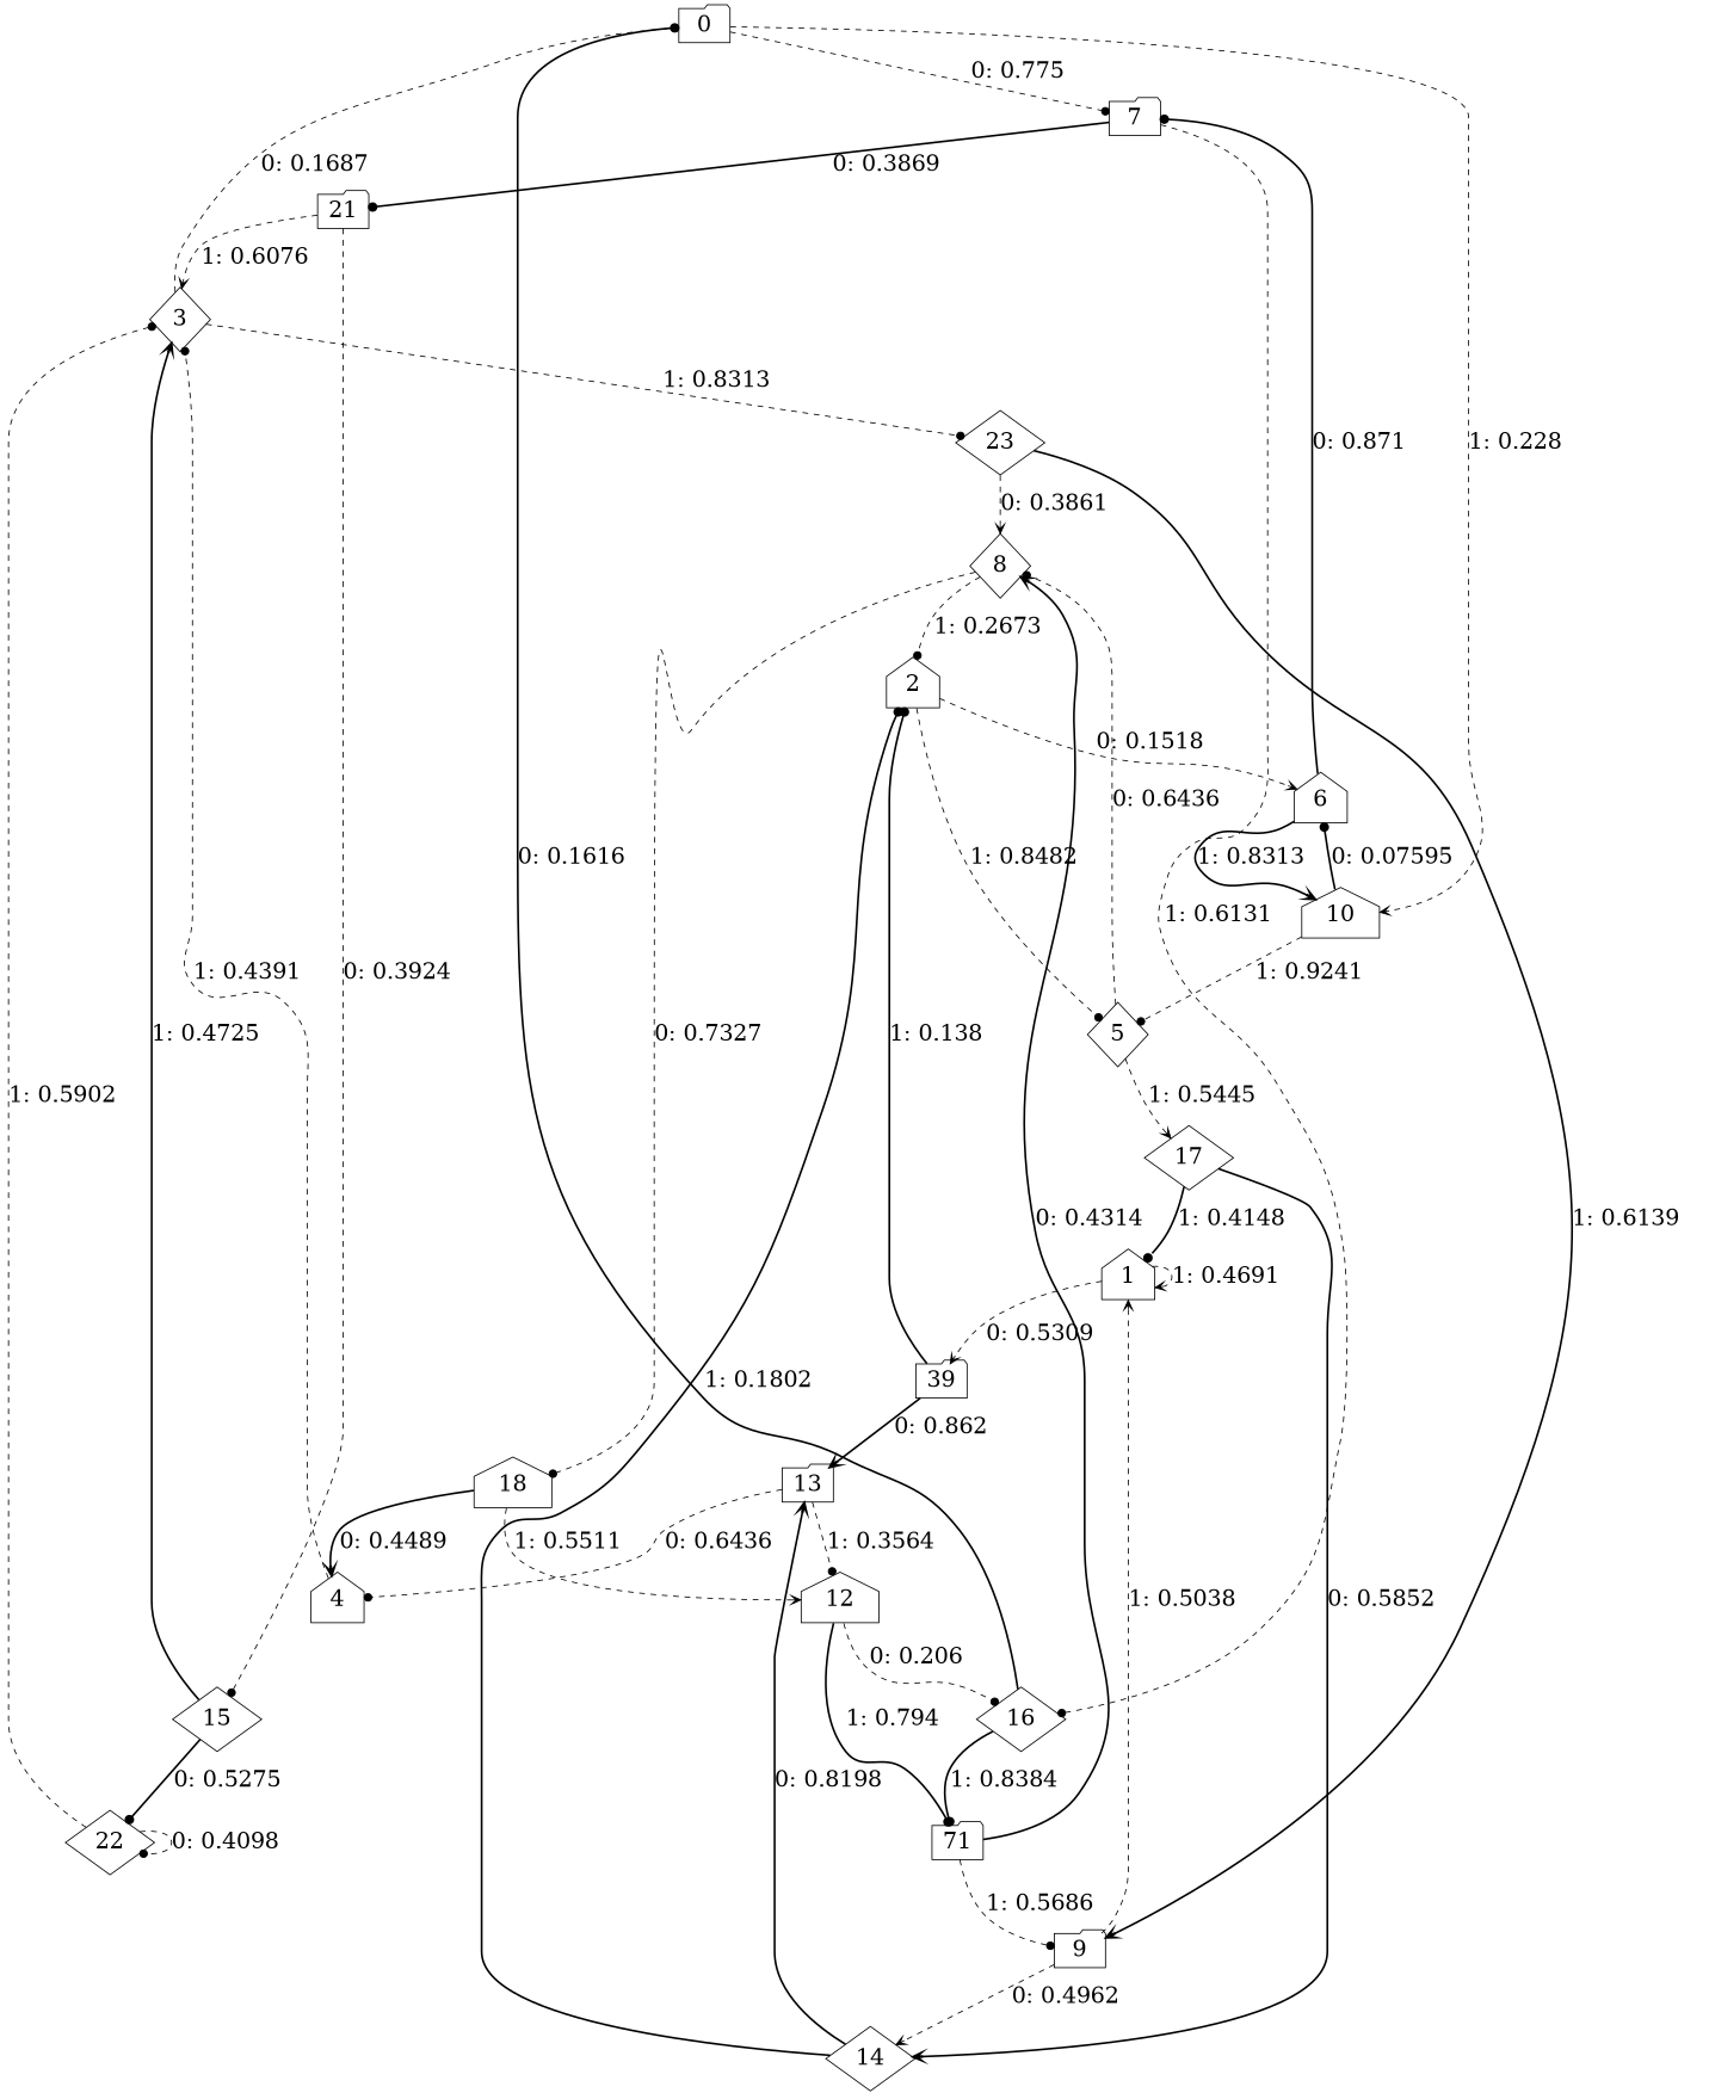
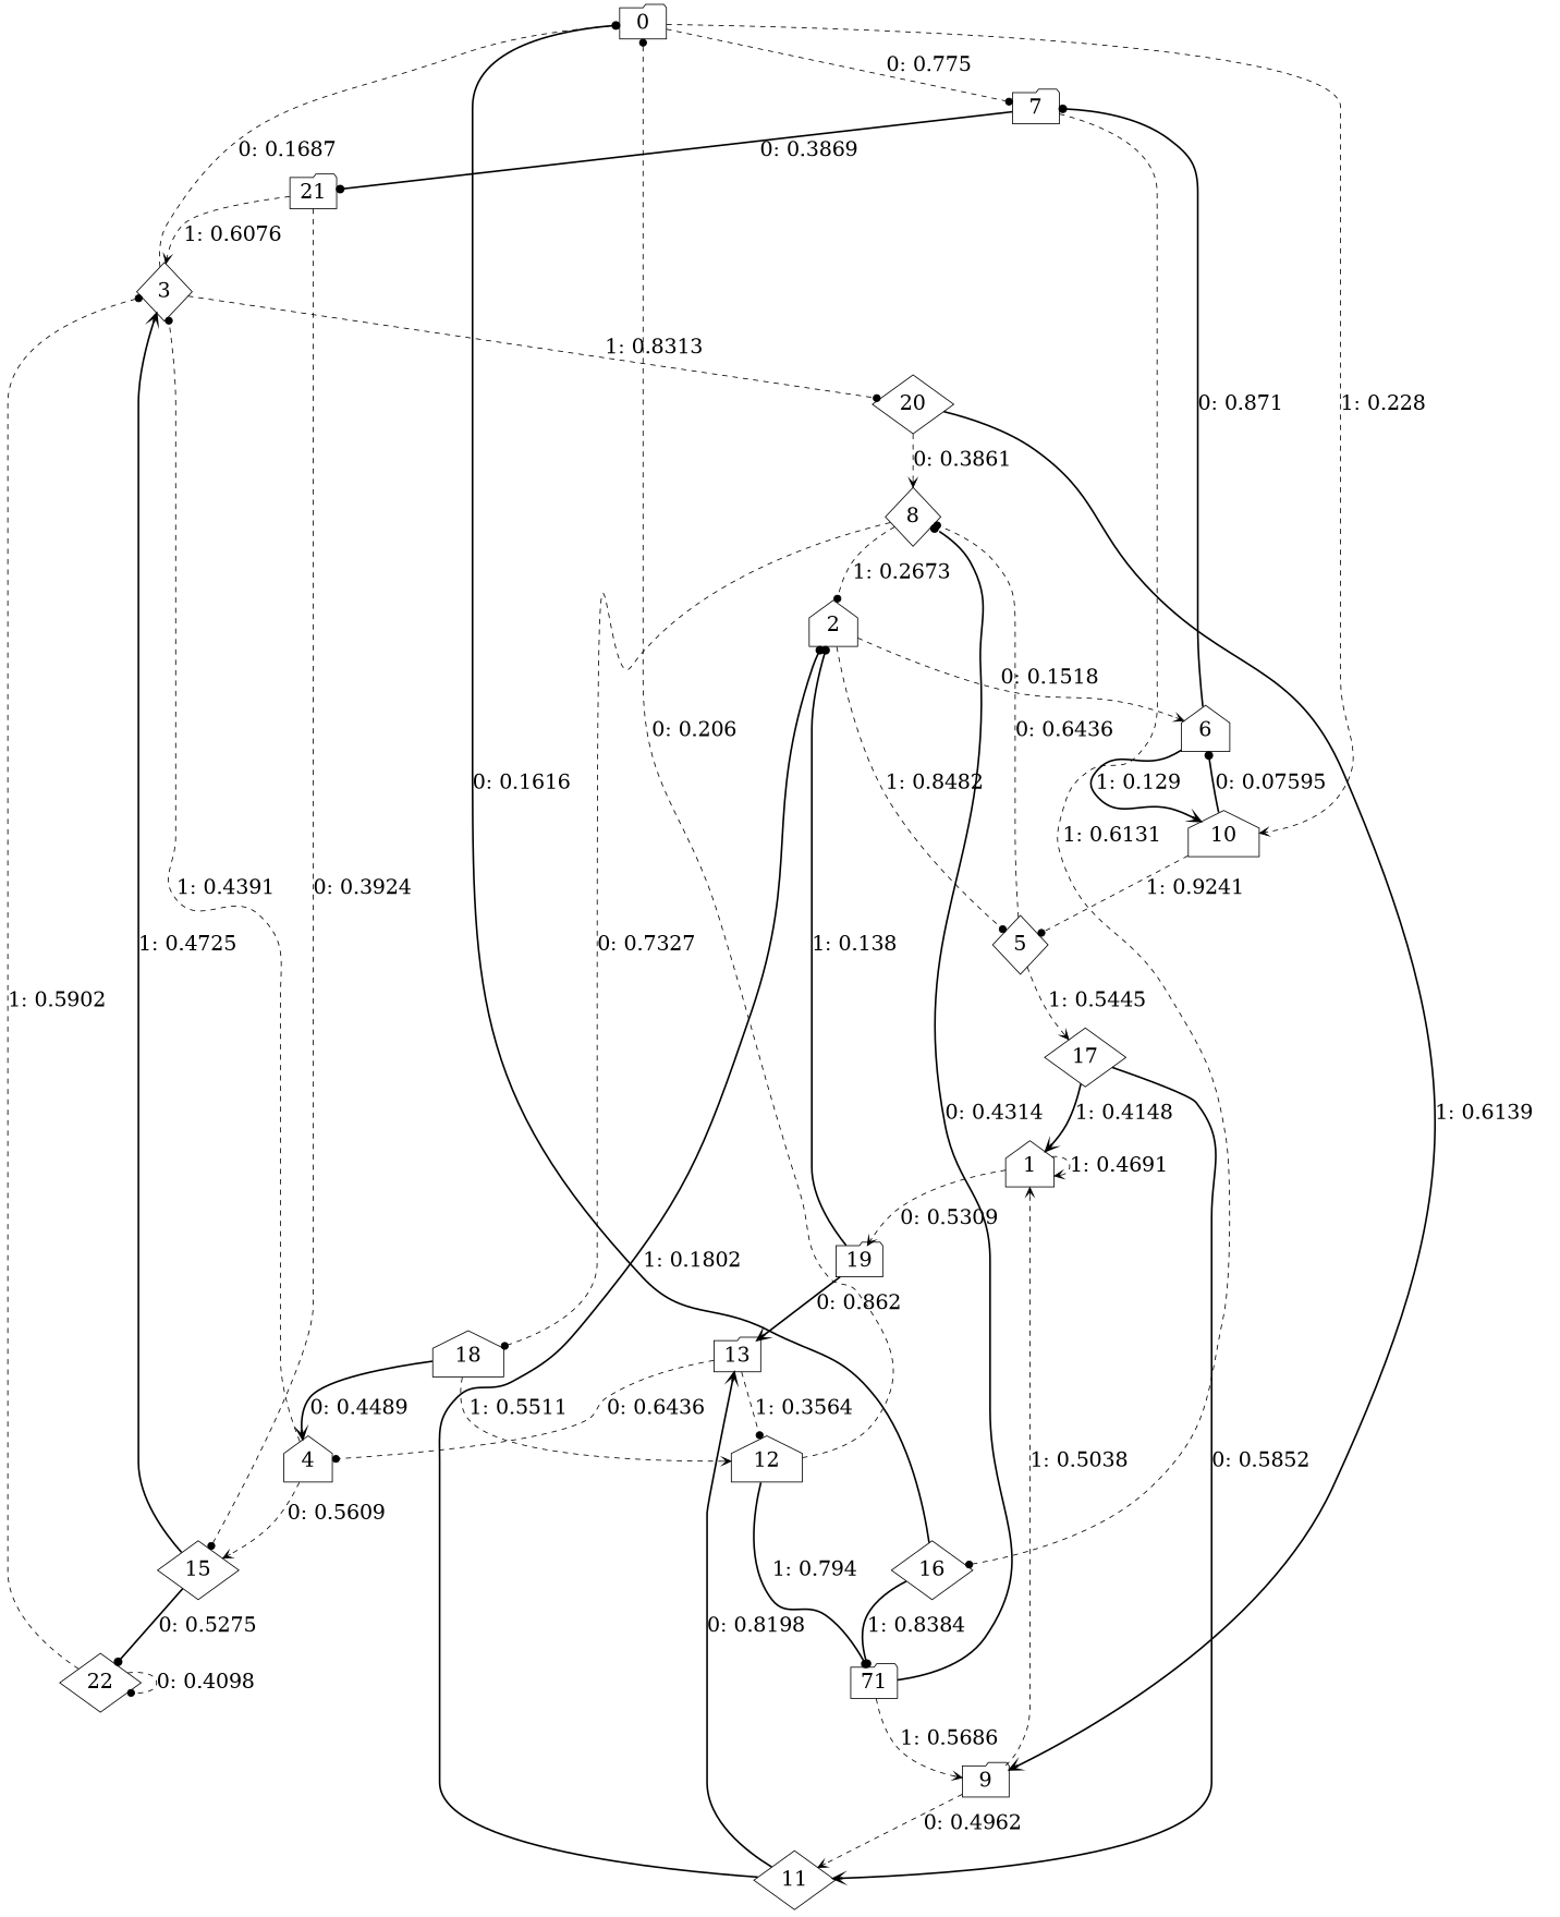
  digraph {
    node [fontsize=24 shape=diamond]
    edge [arrowhead=dot fontsize=24 style=dashed]
    0 [shape=folder]
    7 [shape=folder]
    10 [shape=house]
    21 [shape=folder]
    16
    6 [shape=house]
    5
    3
    15
    n10 [label=71 shape=folder]
    8
    17
    1 [shape=house]
-   19 [shape=folder label=39]
+   19 [shape=folder]
    2 [shape=house]
    13 [shape=folder]
    4 [shape=house]
    12 [shape=house]
    18 [shape=house]
-   14
-   20 [label=23]
+   14 [label=11]
+   20
    9 [shape=folder]
    22
    0 -> 7 [label="0: 0.775    "]
    0 -> 10 [arrowhead=vee label="1: 0.228    "]
    7 -> 21 [label="0: 0.3869   " style=bold]
    7 -> 16 [label="1: 0.6131   "]
    10 -> 6 [label="0: 0.07595  " style=bold]
    10 -> 5 [label="1: 0.9241   "]
    21 -> 3 [arrowhead=vee label="1: 0.6076   "]
    21 -> 15 [label="0: 0.3924   "]
    16 -> 0 [label="0: 0.1616   " style=bold]
    16 -> n10 [label="1: 0.8384   " style=bold]
    6 -> 7 [label="0: 0.871    " style=bold]
-   6 -> 10 [arrowhead=vee label="1: 0.8313   " style=bold]
+   6 -> 10 [arrowhead=vee label="1: 0.129    " style=bold]
    5 -> 8 [label="0: 0.6436   "]
    5 -> 17 [arrowhead=vee label="1: 0.5445   "]
    3 -> 0 [label="0: 0.1687   "]
    3 -> 20 [label="1: 0.8313   "]
    15 -> 3 [arrowhead=vee label="1: 0.4725   " style=bold]
    15 -> 22 [label="0: 0.5275   " style=bold]
-   n10 -> 8 [arrowhead=vee label="0: 0.4314   " style=bold]
-   n10 -> 9 [label="1: 0.5686   "]
+   n10 -> 8 [label="0: 0.4314   " style=bold]
+   n10 -> 9 [arrowhead=vee label="1: 0.5686   "]
    8 -> 2 [label="1: 0.2673   "]
    8 -> 18 [label="0: 0.7327   "]
-   17 -> 1 [label="1: 0.4148   " style=bold]
+   17 -> 1 [arrowhead=vee label="1: 0.4148   " style=bold]
    17 -> 14 [arrowhead=vee label="0: 0.5852   " style=bold]
    1 -> 1 [arrowhead=vee label="1: 0.4691   "]
    1 -> 19 [arrowhead=vee label="0: 0.5309   "]
    19 -> 2 [label="1: 0.138    " style=bold]
    19 -> 13 [arrowhead=vee label="0: 0.862    " style=bold]
    2 -> 6 [arrowhead=vee label="0: 0.1518   "]
    2 -> 5 [label="1: 0.8482   "]
    13 -> 4 [label="0: 0.6436   "]
    13 -> 12 [label="1: 0.3564   "]
    4 -> 3 [label="1: 0.4391   "]
-   12 -> 16 [label="0: 0.206    "]
+   4 -> 15 [arrowhead=vee label="0: 0.5609   "]
+   12 -> 0 [label="0: 0.206    "]
    12 -> n10 [label="1: 0.794    " style=bold]
    18 -> 4 [arrowhead=vee label="0: 0.4489   " style=bold]
    18 -> 12 [arrowhead=vee label="1: 0.5511   "]
    14 -> 2 [label="1: 0.1802   " style=bold]
    14 -> 13 [arrowhead=vee label="0: 0.8198   " style=bold]
    20 -> 8 [arrowhead=vee label="0: 0.3861   "]
    20 -> 9 [arrowhead=vee label="1: 0.6139   " style=bold]
    9 -> 1 [arrowhead=vee label="1: 0.5038   "]
    9 -> 14 [arrowhead=vee label="0: 0.4962   "]
    22 -> 3 [label="1: 0.5902   "]
    22 -> 22 [label="0: 0.4098   "]
  }
